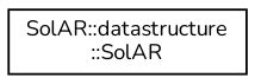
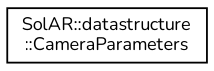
  digraph {
    rankdir=LR
    fontname=Nunito
-   n1 [color=black fillcolor=white fontname=Nunito fontsize=10 height=0.2 label="SolAR::datastructure\l::SolAR" shape=record style=filled width=0.4]
+   n1 [color=black fillcolor=white fontname=Nunito fontsize=10 height=0.2 label="SolAR::datastructure\l::CameraParameters" shape=record style=filled width=0.4]
  }
